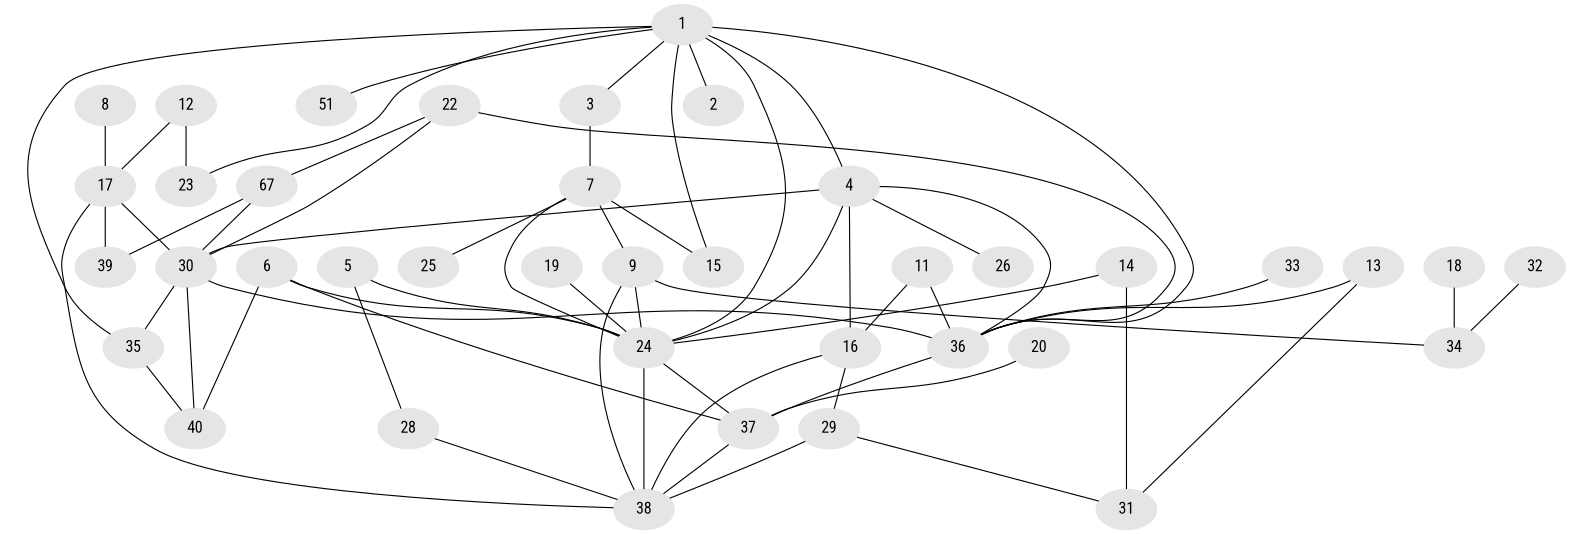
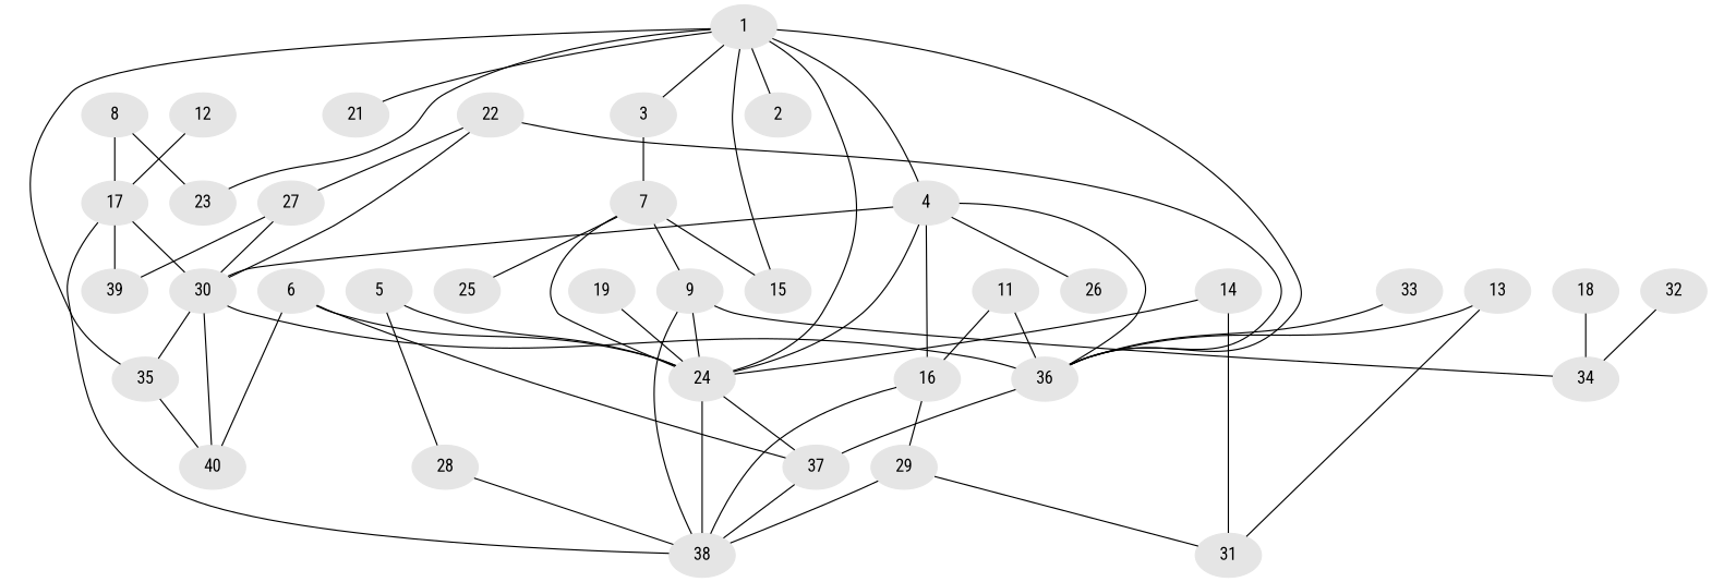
  graph {
    fontname="Roboto Condensed"
    node [color=gray90 fontname="Roboto Condensed" style=filled]
    edge [fontname="Roboto Condensed" weight=1.0]
    1
    2
    3
    4
    15
-   21 [label=51]
+   21
    23
    24
    35
    36
    7
    16
    26
    30
    37
    38
    40
    9
    25
    29
    5
    28
    6
    34
    8
    17
    39
    11
    12
    13
    31
    14
    18
    19
-   20
    22
-   27 [label=67]
+   27
    32
    33
    1 -- 2 [weight=2.0]
    1 -- 3
    1 -- 4
    1 -- 15
    1 -- 21
    1 -- 23
    1 -- 24
    1 -- 35
    1 -- 36
    3 -- 7
    4 -- 24
    4 -- 36
    4 -- 16
    4 -- 26
    4 -- 30
    24 -- 37
    24 -- 38 [weight=2.0]
    35 -- 40
    36 -- 37
    7 -- 15
    7 -- 24
    7 -- 9
    7 -- 25
    16 -- 38
    16 -- 29
    30 -- 35
    30 -- 36 [weight=2.0]
    30 -- 40
    37 -- 38
    9 -- 24
    9 -- 38
    9 -- 34
    29 -- 38 [weight=3.0]
    29 -- 31
    5 -- 24
    5 -- 28
    28 -- 38
    6 -- 24
    6 -- 37
    6 -- 40
-   12 -- 23
+   8 -- 23
    8 -- 17
    17 -- 30
    17 -- 38 [weight=2.0]
    17 -- 39
    11 -- 36
    11 -- 16
    12 -- 17
    13 -- 36
    13 -- 31
    14 -- 24
    14 -- 31
    18 -- 34
    19 -- 24
-   20 -- 37
    22 -- 36
    22 -- 30
    22 -- 27
    27 -- 30
    27 -- 39
    32 -- 34
    33 -- 36
  }
